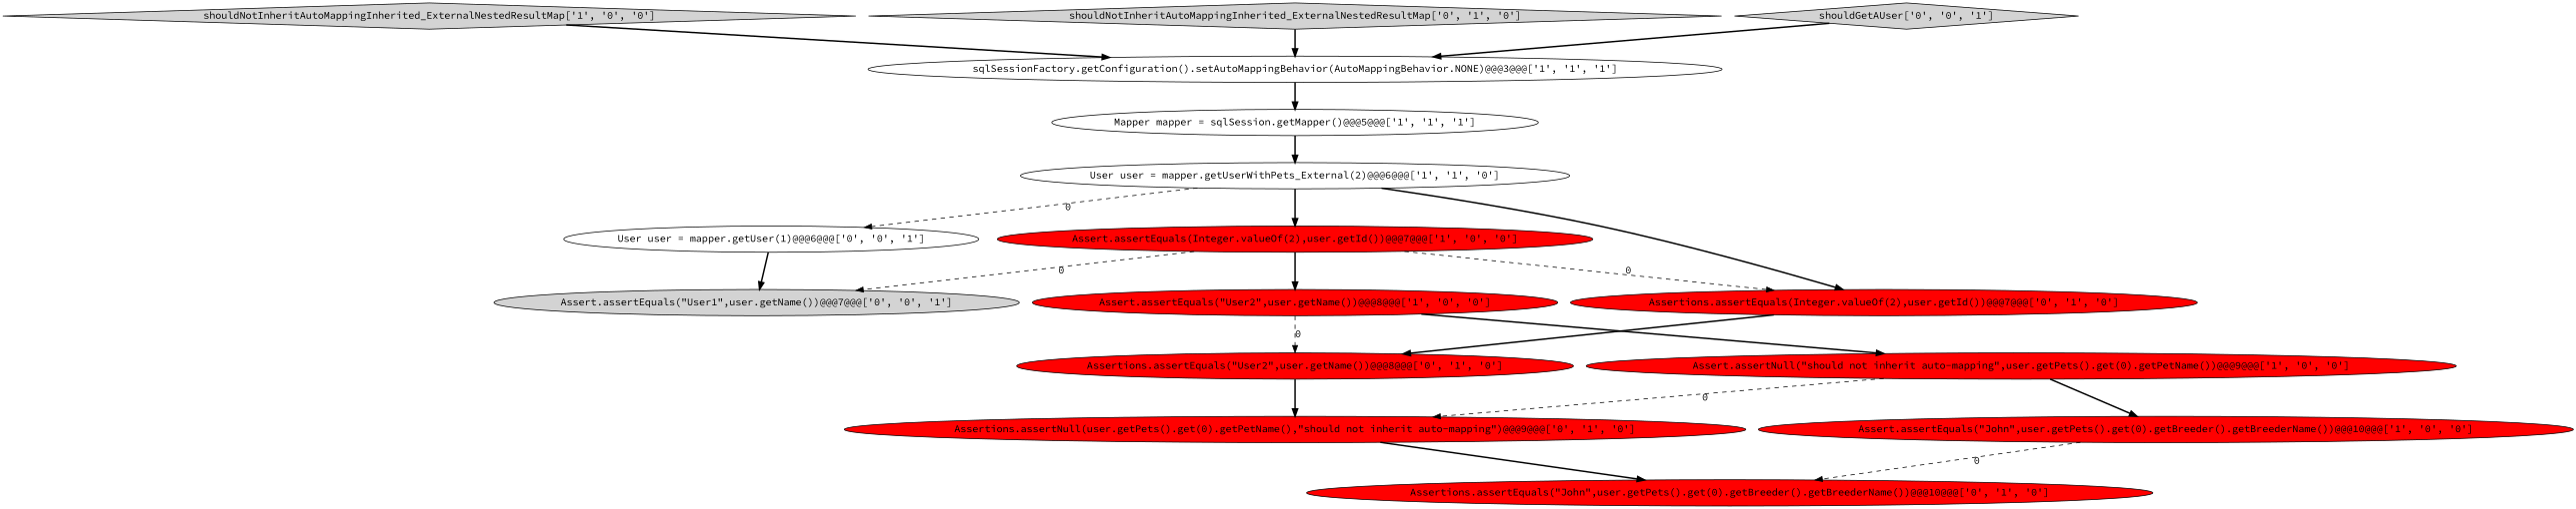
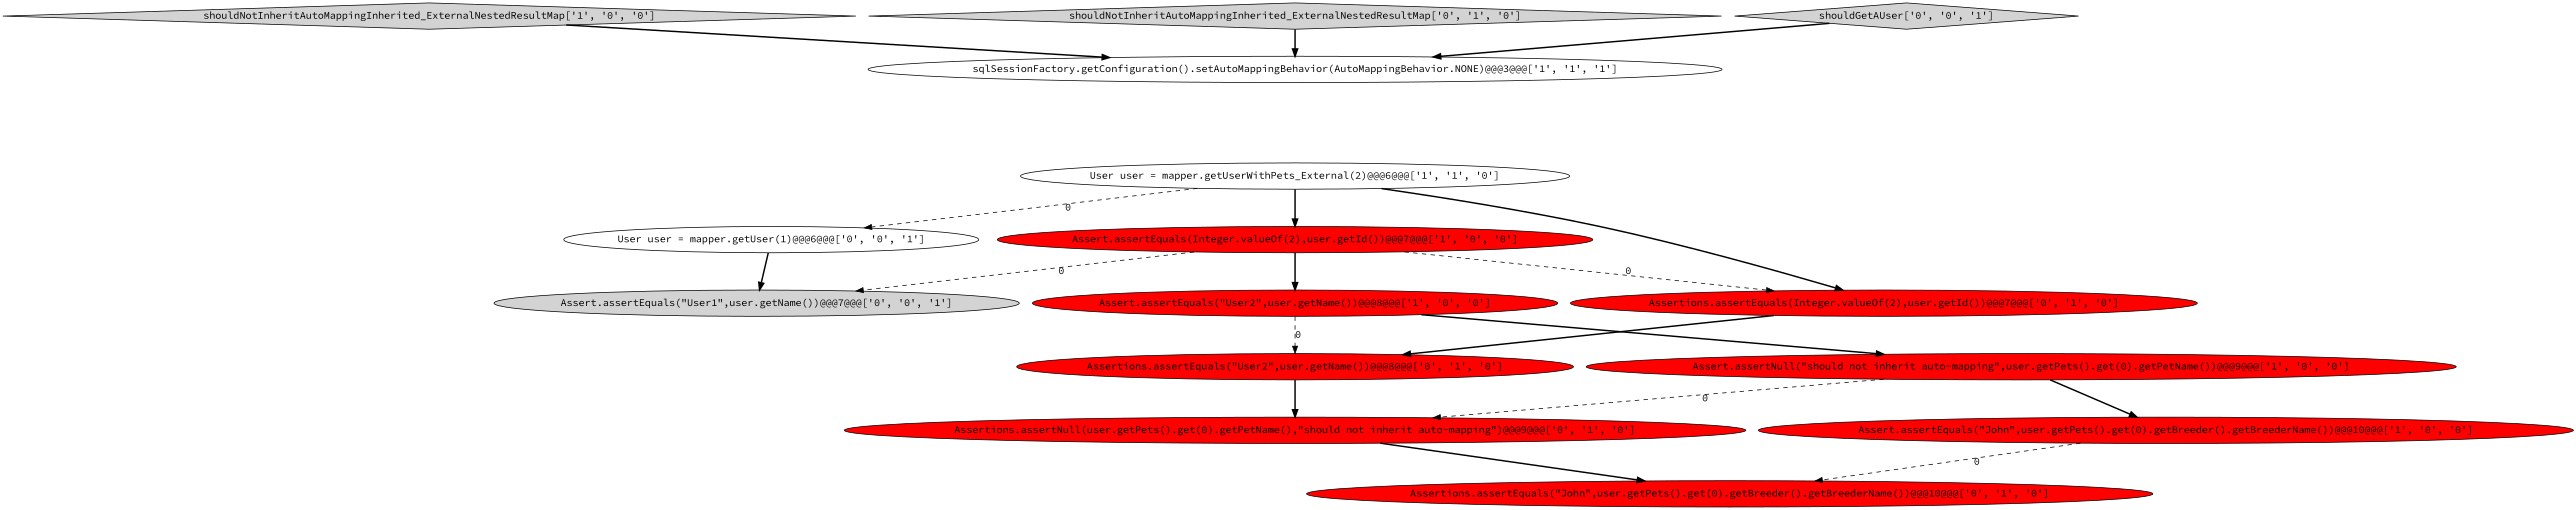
  digraph {
    fontname="Source Code Pro"
    node [fillcolor=red fontname="Source Code Pro" shape=ellipse style=filled]
    edge [fontname="Source Code Pro" style=bold]
    n1 [fillcolor=lightgray label="shouldNotInheritAutoMappingInherited_ExternalNestedResultMap['1', '0', '0']" shape=diamond]
    n2 [fillcolor=white label="sqlSessionFactory.getConfiguration().setAutoMappingBehavior(AutoMappingBehavior.NONE)@@@3@@@['1', '1', '1']"]
-   n3 [fillcolor=white label="Mapper mapper = sqlSession.getMapper()@@@5@@@['1', '1', '1']"]
    n4 [fillcolor=white label="User user = mapper.getUserWithPets_External(2)@@@6@@@['1', '1', '0']"]
    n5 [fillcolor=white label="User user = mapper.getUser(1)@@@6@@@['0', '0', '1']"]
    n6 [fillcolor=lightgray label="Assert.assertEquals(\"User1\",user.getName())@@@7@@@['0', '0', '1']"]
    n7 [label="Assert.assertEquals(\"User2\",user.getName())@@@8@@@['1', '0', '0']"]
    n8 [label="Assertions.assertEquals(\"User2\",user.getName())@@@8@@@['0', '1', '0']"]
    n9 [label="Assert.assertNull(\"should not inherit auto-mapping\",user.getPets().get(0).getPetName())@@@9@@@['1', '0', '0']"]
    n10 [label="Assertions.assertNull(user.getPets().get(0).getPetName(),\"should not inherit auto-mapping\")@@@9@@@['0', '1', '0']"]
    n11 [label="Assert.assertEquals(\"John\",user.getPets().get(0).getBreeder().getBreederName())@@@10@@@['1', '0', '0']"]
    n12 [label="Assertions.assertEquals(\"John\",user.getPets().get(0).getBreeder().getBreederName())@@@10@@@['0', '1', '0']"]
    n13 [label="Assert.assertEquals(Integer.valueOf(2),user.getId())@@@7@@@['1', '0', '0']"]
    n14 [label="Assertions.assertEquals(Integer.valueOf(2),user.getId())@@@7@@@['0', '1', '0']"]
    n15 [fillcolor=lightgray label="shouldNotInheritAutoMappingInherited_ExternalNestedResultMap['0', '1', '0']" shape=diamond]
    n16 [fillcolor=lightgray label="shouldGetAUser['0', '0', '1']" shape=diamond]
    n1 -> n2
-   n2 -> n3
-   n3 -> n4
    n4 -> n5 [label=0 style=dashed]
    n4 -> n13
    n4 -> n14
    n5 -> n6
    n7 -> n8 [label=0 style=dashed]
    n7 -> n9
    n8 -> n10
    n9 -> n10 [label=0 style=dashed]
    n9 -> n11
    n10 -> n12
    n11 -> n12 [label=0 style=dashed]
    n13 -> n6 [label=0 style=dashed]
    n13 -> n7
    n13 -> n14 [label=0 style=dashed]
    n14 -> n8
    n15 -> n2
    n16 -> n2
  }
